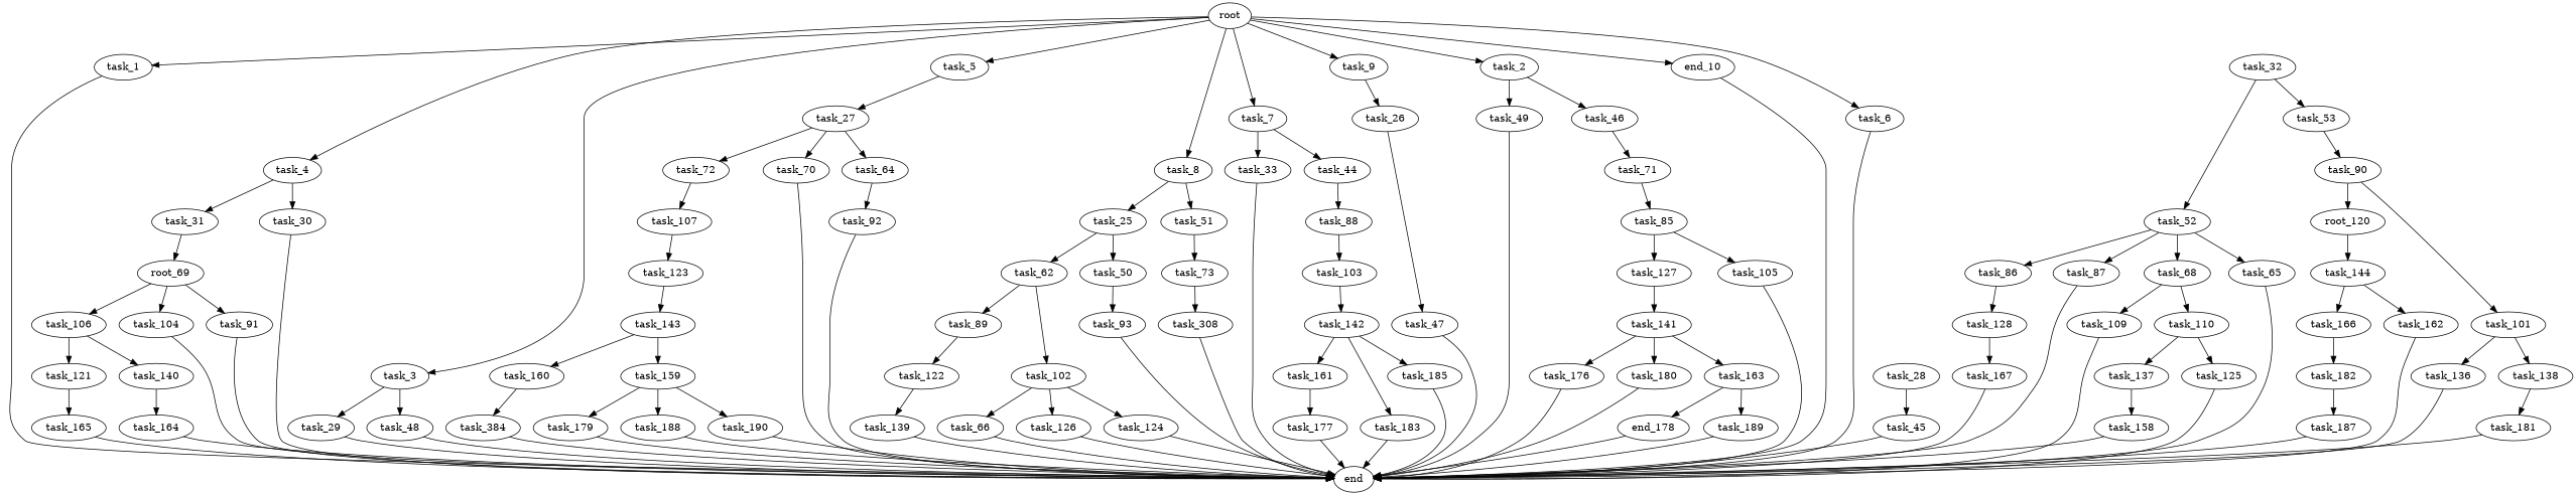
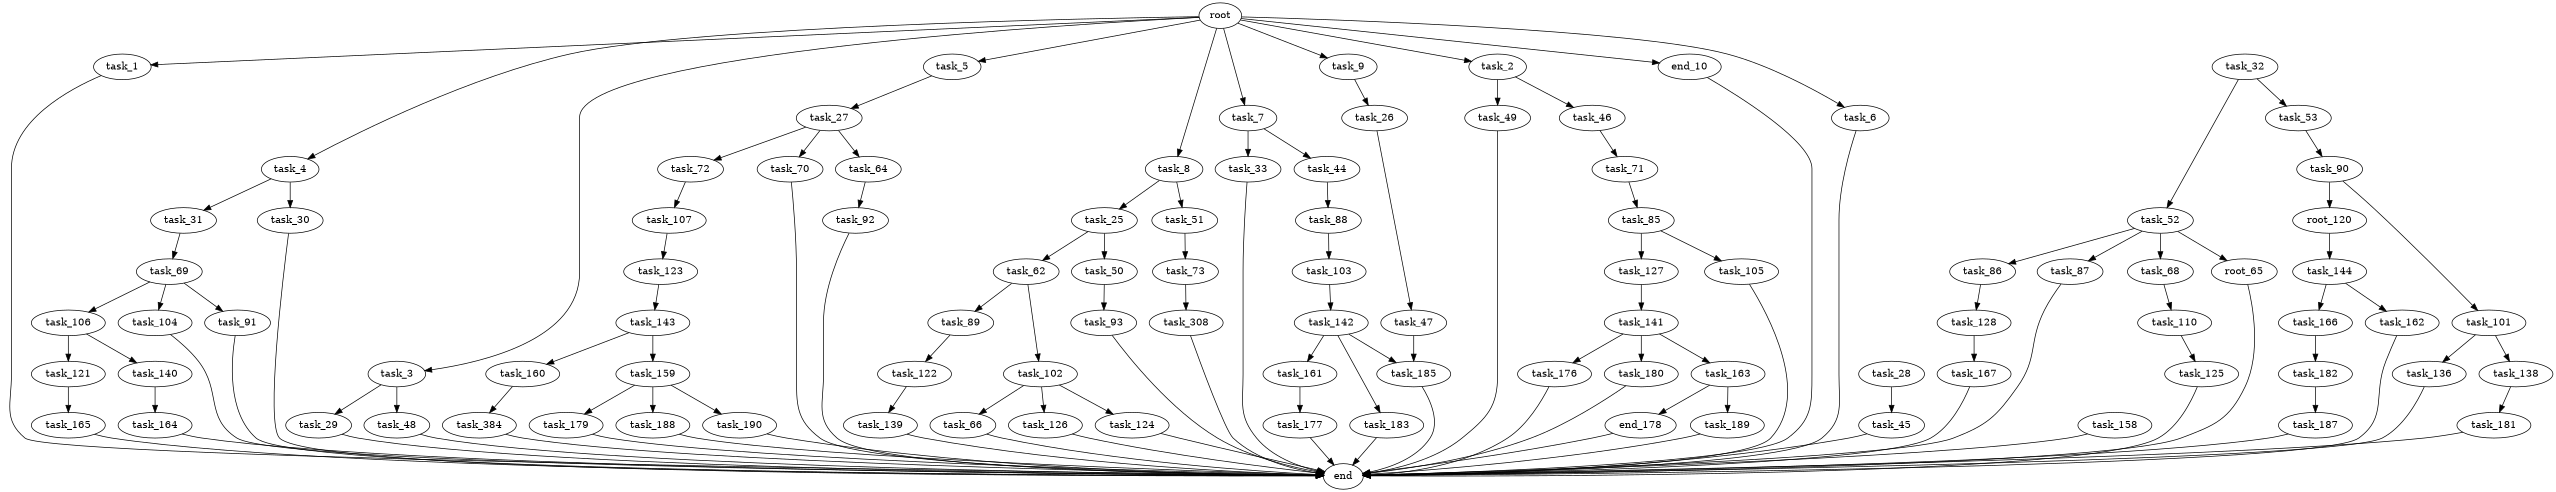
  digraph {
    task_6
    end
    task_91
    task_45
    task_187
    task_123
    task_143
    task_159
    task_160
    task_44
    task_88
    task_103
    task_66
    task_1
    task_190
    task_179
    task_188
    task_68
-   task_109
    task_110
-   task_137
    task_125
-   task_65
+   task_65 [label=root_65]
    task_72
    task_107
    root
    task_4
    task_3
    task_5
    task_8
    task_7
    task_9
    task_2
    n34 [label=end_10]
    task_31
    task_30
    task_48
    task_29
    task_27
    task_25
    task_51
    task_33
    task_26
    task_49
    task_46
    n46 [label=end_178]
    task_176
    task_144
    task_166
    task_162
    task_182
-   task_69 [label=root_69]
+   task_69
    task_70
    task_64
    task_93
    task_85
    task_105
    task_127
    task_141
    task_101
    task_136
    task_138
    task_181
    task_50
    n65 [label=task_62]
    task_73
    n67 [label=root_120]
    n68 [label=task_384]
    task_92
    task_177
    task_86
    task_128
    task_167
    task_161
    task_32
    task_53
    task_52
    task_90
    task_87
    task_142
    task_189
    task_102
    task_89
    task_126
    n85 [label=task_308]
    task_106
    task_104
    task_28
    task_185
    task_183
    task_47
    task_158
    task_180
    task_121
    task_165
    task_140
    task_164
    task_163
    task_71
    task_122
    task_139
    task_124
    task_6 -> end
    task_91 -> end
    task_45 -> end
    task_187 -> end
    task_123 -> task_143
    task_143 -> task_159
    task_143 -> task_160
    task_159 -> task_190
    task_159 -> task_179
    task_159 -> task_188
    task_160 -> n68
    task_44 -> task_88
    task_88 -> task_103
    task_103 -> task_142
    task_66 -> end
    task_1 -> end
    task_190 -> end
    task_179 -> end
    task_188 -> end
-   task_68 -> task_109
    task_68 -> task_110
-   task_109 -> end
-   task_110 -> task_137
    task_110 -> task_125
-   task_137 -> task_158
    task_125 -> end
    task_65 -> end
    task_72 -> task_107
    task_107 -> task_123
    root -> task_6
    root -> task_1
    root -> task_4
    root -> task_3
    root -> task_5
    root -> task_8
    root -> task_7
    root -> task_9
    root -> task_2
    root -> n34
    task_4 -> task_31
    task_4 -> task_30
    task_3 -> task_48
    task_3 -> task_29
    task_5 -> task_27
    task_8 -> task_25
    task_8 -> task_51
    task_7 -> task_44
    task_7 -> task_33
    task_9 -> task_26
    task_2 -> task_49
    task_2 -> task_46
    n34 -> end
    task_31 -> task_69
    task_30 -> end
    task_48 -> end
    task_29 -> end
    task_27 -> task_72
    task_27 -> task_70
    task_27 -> task_64
    task_25 -> task_50
    task_25 -> n65
    task_51 -> task_73
    task_33 -> end
    task_26 -> task_47
    task_49 -> end
    task_46 -> task_71
    n46 -> end
    task_176 -> end
    task_144 -> task_166
    task_144 -> task_162
    task_166 -> task_182
    task_162 -> end
    task_182 -> task_187
    task_69 -> task_91
    task_69 -> task_106
    task_69 -> task_104
    task_70 -> end
    task_64 -> task_92
    task_93 -> end
    task_85 -> task_105
    task_85 -> task_127
    task_105 -> end
    task_127 -> task_141
    task_141 -> task_176
    task_141 -> task_180
    task_141 -> task_163
    task_101 -> task_136
    task_101 -> task_138
    task_136 -> end
    task_138 -> task_181
    task_181 -> end
    task_50 -> task_93
    n65 -> task_102
    n65 -> task_89
    task_73 -> n85
    n67 -> task_144
    n68 -> end
    task_92 -> end
    task_177 -> end
    task_86 -> task_128
    task_128 -> task_167
    task_167 -> end
    task_161 -> task_177
    task_32 -> task_53
    task_32 -> task_52
    task_53 -> task_90
    task_52 -> task_68
    task_52 -> task_65
    task_52 -> task_86
    task_52 -> task_87
    task_90 -> task_101
    task_90 -> n67
    task_87 -> end
    task_142 -> task_161
    task_142 -> task_185
    task_142 -> task_183
    task_189 -> end
    task_102 -> task_66
    task_102 -> task_126
    task_102 -> task_124
    task_89 -> task_122
    task_126 -> end
    n85 -> end
    task_106 -> task_121
    task_106 -> task_140
    task_104 -> end
    task_28 -> task_45
    task_185 -> end
    task_183 -> end
-   task_47 -> end
+   task_47 -> task_185
    task_158 -> end
    task_180 -> end
    task_121 -> task_165
    task_165 -> end
    task_140 -> task_164
    task_164 -> end
    task_163 -> n46
    task_163 -> task_189
    task_71 -> task_85
    task_122 -> task_139
    task_139 -> end
    task_124 -> end
  }
